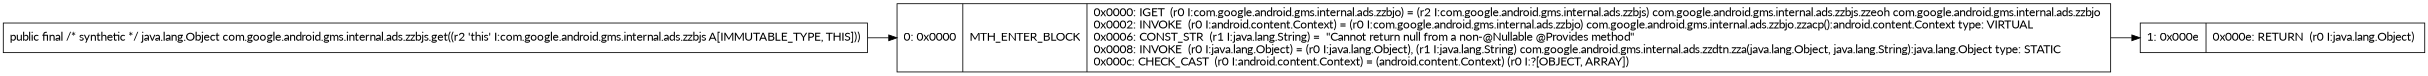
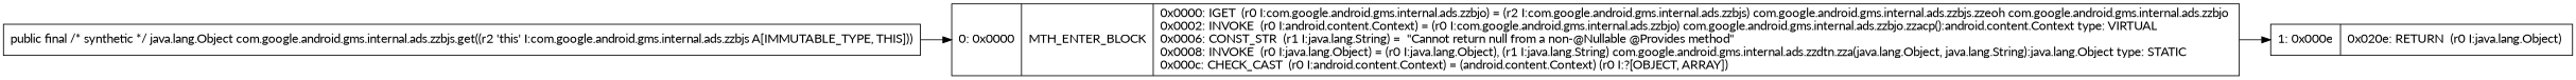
  digraph {
    rankdir=LR
    fontname=Lato
    node [shape=record fontname=Lato]
    edge [fontname=Lato]
    n1 [label="{0\:\ 0x0000|MTH_ENTER_BLOCK\l|0x0000: IGET  (r0 I:com.google.android.gms.internal.ads.zzbjo) = (r2 I:com.google.android.gms.internal.ads.zzbjs) com.google.android.gms.internal.ads.zzbjs.zzeoh com.google.android.gms.internal.ads.zzbjo \l0x0002: INVOKE  (r0 I:android.content.Context) = (r0 I:com.google.android.gms.internal.ads.zzbjo) com.google.android.gms.internal.ads.zzbjo.zzacp():android.content.Context type: VIRTUAL \l0x0006: CONST_STR  (r1 I:java.lang.String) =  \"Cannot return null from a non\-@Nullable @Provides method\" \l0x0008: INVOKE  (r0 I:java.lang.Object) = (r0 I:java.lang.Object), (r1 I:java.lang.String) com.google.android.gms.internal.ads.zzdtn.zza(java.lang.Object, java.lang.String):java.lang.Object type: STATIC \l0x000c: CHECK_CAST  (r0 I:android.content.Context) = (android.content.Context) (r0 I:?[OBJECT, ARRAY]) \l}"]
-   n2 [label="{1\:\ 0x000e|0x000e: RETURN  (r0 I:java.lang.Object) \l}"]
+   n2 [label="{1\:\ 0x000e|0x020e: RETURN  (r0 I:java.lang.Object) \l}"]
    n3 [label="{public final \/* synthetic *\/ java.lang.Object com.google.android.gms.internal.ads.zzbjs.get((r2 'this' I:com.google.android.gms.internal.ads.zzbjs A[IMMUTABLE_TYPE, THIS])) }"]
    n1 -> n2
    n3 -> n1
  }
